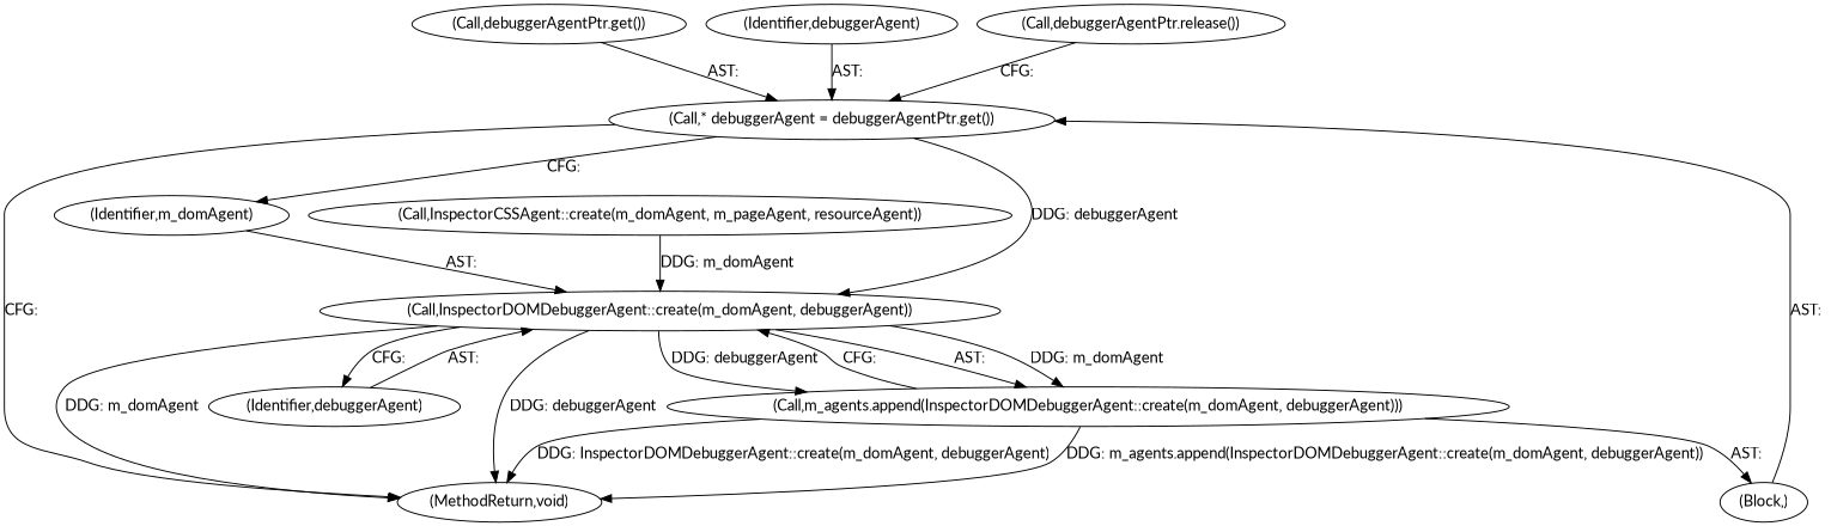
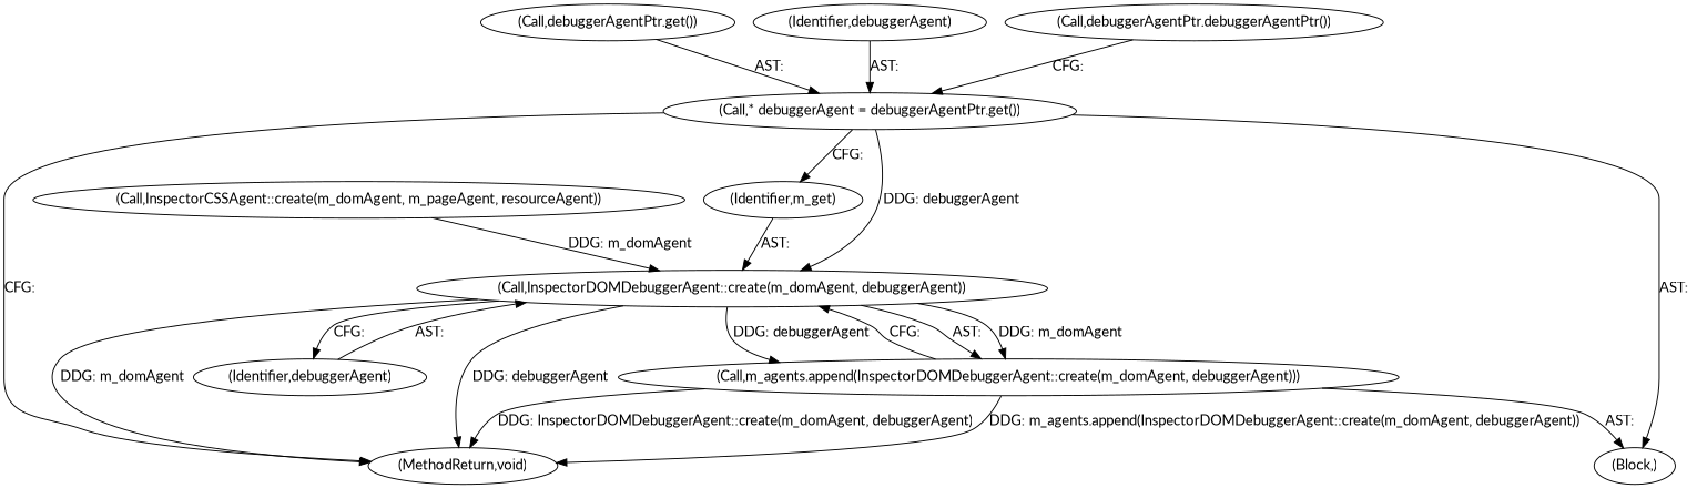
  digraph {
    fontname=Lato
    node [fontname=Lato]
    edge [fontname=Lato]
    n1 [label="(Call,* debuggerAgent = debuggerAgentPtr.get())"]
    n2 [label="(Call,InspectorDOMDebuggerAgent::create(m_domAgent, debuggerAgent))"]
    n3 [label="(MethodReturn,void)"]
    n4 [label="(Block,)"]
-   n5 [label="(Identifier,m_domAgent)"]
+   n5 [label="(Identifier,m_get)"]
    n6 [label="(Call,m_agents.append(InspectorDOMDebuggerAgent::create(m_domAgent, debuggerAgent)))"]
    n7 [label="(Identifier,debuggerAgent)"]
    n8 [label="(Call,debuggerAgentPtr.get())"]
    n9 [label="(Identifier,debuggerAgent)"]
-   n10 [label="(Call,debuggerAgentPtr.release())"]
+   n10 [label="(Call,debuggerAgentPtr.debuggerAgentPtr())"]
    n11 [label="(Call,InspectorCSSAgent::create(m_domAgent, m_pageAgent, resourceAgent))"]
    n1 -> n2 [label="DDG: debuggerAgent"]
    n1 -> n3 [label="CFG: "]
-   n4 -> n1 [label="AST: "]
+   n1 -> n4 [label="AST: "]
    n1 -> n5 [label="CFG: "]
    n2 -> n3 [label="DDG: m_domAgent"]
    n2 -> n3 [label="DDG: debuggerAgent"]
    n2 -> n6 [label="AST: "]
    n2 -> n6 [label="DDG: m_domAgent"]
    n2 -> n6 [label="DDG: debuggerAgent"]
    n2 -> n7 [label="CFG: "]
    n5 -> n2 [label="AST: "]
    n6 -> n2 [label="CFG: "]
    n6 -> n3 [label="DDG: InspectorDOMDebuggerAgent::create(m_domAgent, debuggerAgent)"]
    n6 -> n3 [label="DDG: m_agents.append(InspectorDOMDebuggerAgent::create(m_domAgent, debuggerAgent))"]
    n6 -> n4 [label="AST: "]
    n7 -> n2 [label="AST: "]
    n8 -> n1 [label="AST: "]
    n9 -> n1 [label="AST: "]
    n10 -> n1 [label="CFG: "]
    n11 -> n2 [label="DDG: m_domAgent"]
  }
